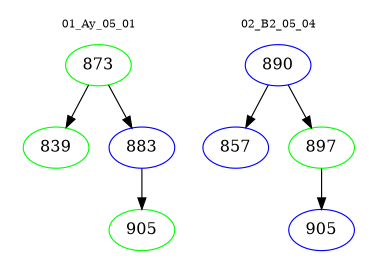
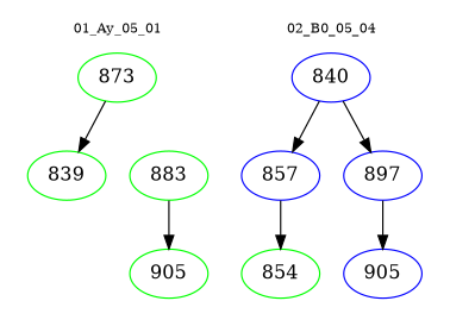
  digraph {
    node [color=blue]
    edge [color=black]
    n1 [color=green label=873]
    n2 [color=green label=839]
-   n3 [label=883]
+   n3 [color=green label=883]
    n4 [color=green label=905]
-   n5 [label=890]
+   n5 [label=840]
    n6 [label=857]
-   n7 [color=green label=897]
+   n7 [label=897]
+   n8 [color=green label=854]
    n9 [label=905]
    subgraph cluster_1 {
      color=white
      fontsize=10
      label="01_Ay_05_01"
      n1
      n2
      n3
      n4
    }
    subgraph cluster_2 {
      color=white
      fontsize=10
-     label="02_B2_05_04"
+     label="02_B0_05_04"
      n5
      n6
      n7
+     n8
      n9
    }
    n1 -> n2
-   n1 -> n3
    n3 -> n4
    n5 -> n6
    n5 -> n7
+   n6 -> n8
    n7 -> n9
  }
